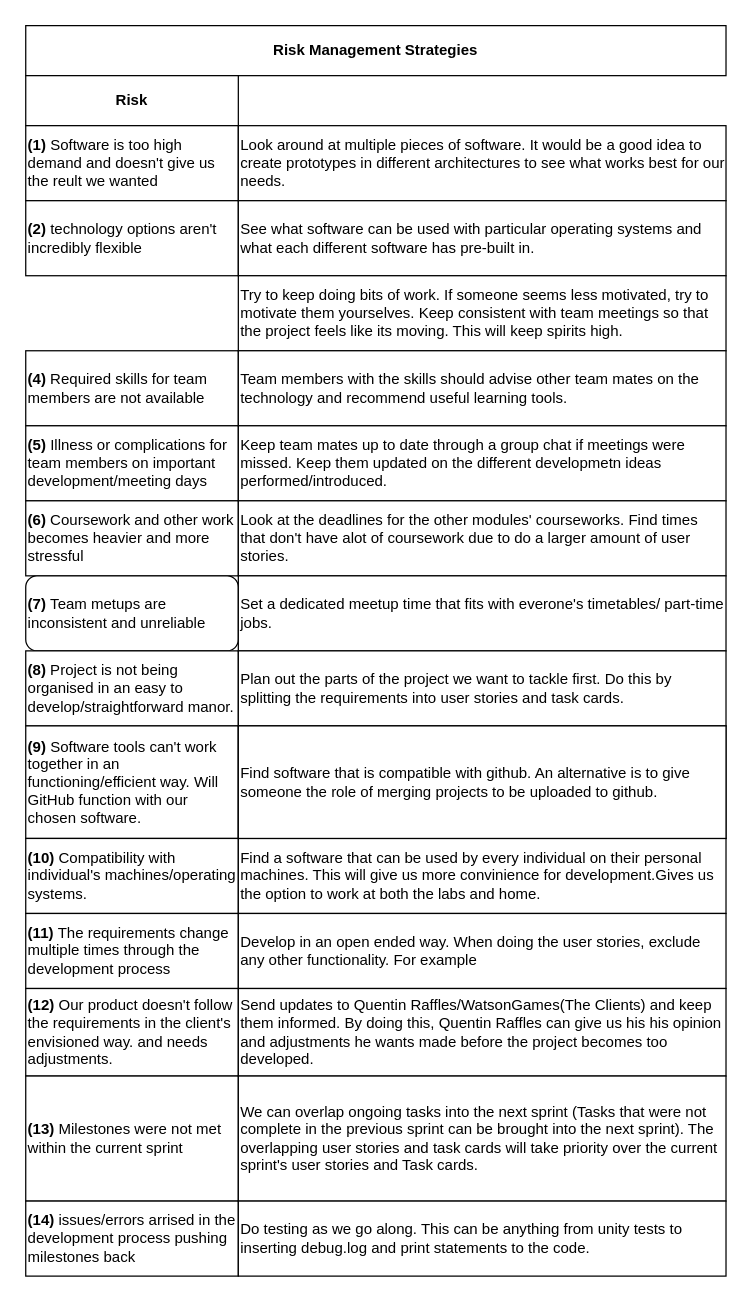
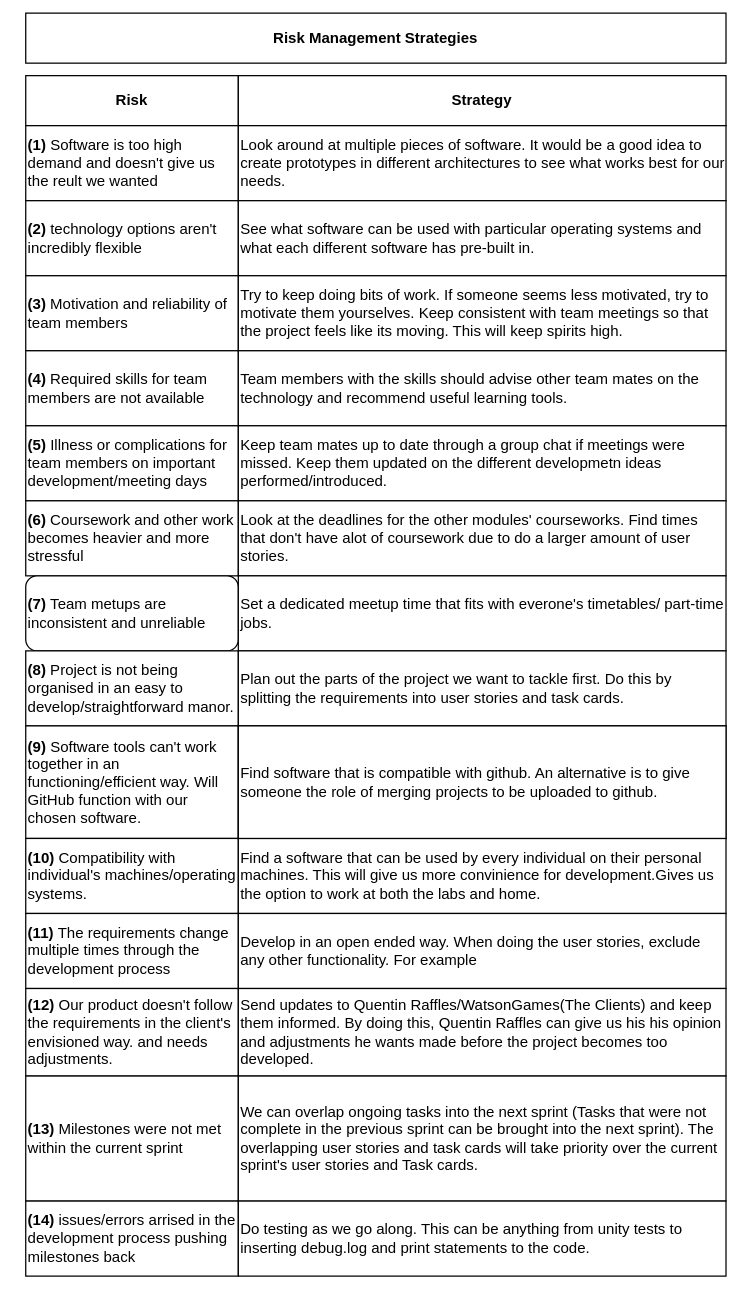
  <mxCell id="0" />
  <mxCell id="1" parent="0" />
- <mxCell id="2" value="&lt;b&gt;Risk Management Strategies&lt;/b&gt;" style="rounded=0;whiteSpace=wrap;html=1;" parent="1" vertex="1"><mxGeometry x="20" y="20" width="560" height="40" as="geometry" /></mxCell>
+ <mxCell id="2" value="&lt;b&gt;Risk Management Strategies&lt;/b&gt;" style="rounded=0;whiteSpace=wrap;html=1;" parent="1" vertex="1"><mxGeometry x="20" y="10" width="560" height="40" as="geometry" /></mxCell>
  <mxCell id="3" value="&lt;b&gt;Risk&lt;/b&gt;" style="rounded=0;whiteSpace=wrap;html=1;" parent="1" vertex="1"><mxGeometry x="20" y="60" width="170" height="40" as="geometry" /></mxCell>
+ <mxCell id="4" value="&lt;b&gt;Strategy&lt;/b&gt;" style="rounded=0;whiteSpace=wrap;html=1;align=center;" parent="1" vertex="1"><mxGeometry x="190" y="60" width="390" height="40" as="geometry" /></mxCell>
  <mxCell id="5" value="&lt;b&gt;(1)&lt;/b&gt; Software is too high demand and doesn't give us the reult we wanted" style="rounded=0;whiteSpace=wrap;html=1;align=left;" parent="1" vertex="1"><mxGeometry x="20" y="100" width="170" height="60" as="geometry" /></mxCell>
  <mxCell id="6" value="&lt;b&gt;(2)&lt;/b&gt; technology&amp;nbsp;options aren't incredibly flexible" style="rounded=0;whiteSpace=wrap;html=1;align=left;" parent="1" vertex="1"><mxGeometry x="20" y="160" width="170" height="60" as="geometry" /></mxCell>
+ <mxCell id="7" value="&lt;b&gt;(3)&amp;nbsp;&lt;/b&gt;Motivation and reliability of team members" style="rounded=0;whiteSpace=wrap;html=1;align=left;" parent="1" vertex="1"><mxGeometry x="20" y="220" width="170" height="60" as="geometry" /></mxCell>
  <mxCell id="8" value="&lt;b&gt;(4)&amp;nbsp;&lt;/b&gt;Required skills for team members are not available" style="rounded=0;whiteSpace=wrap;html=1;align=left;" parent="1" vertex="1"><mxGeometry x="20" y="280" width="170" height="60" as="geometry" /></mxCell>
  <mxCell id="9" value="&lt;b&gt;(5)&lt;/b&gt;&amp;nbsp;Illness or complications for team members on important development/meeting days" style="rounded=0;whiteSpace=wrap;html=1;align=left;" parent="1" vertex="1"><mxGeometry x="20" y="340" width="170" height="60" as="geometry" /></mxCell>
  <mxCell id="10" value="&lt;b&gt;(6)&amp;nbsp;&lt;/b&gt;Coursework and other work becomes heavier and more stressful" style="rounded=0;whiteSpace=wrap;html=1;align=left;" parent="1" vertex="1"><mxGeometry x="20" y="400" width="170" height="60" as="geometry" /></mxCell>
  <mxCell id="11" value="&lt;b&gt;(7) &lt;/b&gt;Team metups are inconsistent and unreliable" style="whiteSpace=wrap;html=1;align=left;rounded=1;" parent="1" vertex="1"><mxGeometry x="20" y="460" width="170" height="60" as="geometry" /></mxCell>
  <mxCell id="12" value="&lt;b&gt;(8)&amp;nbsp;&lt;/b&gt;Project is not being organised in an easy to develop/straightforward manor." style="rounded=0;whiteSpace=wrap;html=1;align=left;" parent="1" vertex="1"><mxGeometry x="20" y="520" width="170" height="60" as="geometry" /></mxCell>
  <mxCell id="13" value="&lt;b&gt;(9)&lt;/b&gt;&amp;nbsp;Software tools can't work together in an functioning/efficient way. Will GitHub function with our chosen software." style="rounded=0;whiteSpace=wrap;html=1;align=left;" parent="1" vertex="1"><mxGeometry x="20" y="580" width="170" height="90" as="geometry" /></mxCell>
  <mxCell id="14" value="&lt;b&gt;(10)&amp;nbsp;&lt;/b&gt;Compatibility with individual's machines/operating systems." style="rounded=0;whiteSpace=wrap;html=1;align=left;" parent="1" vertex="1"><mxGeometry x="20" y="670" width="170" height="60" as="geometry" /></mxCell>
  <mxCell id="15" value="&lt;b&gt;(11)&amp;nbsp;&lt;/b&gt;The requirements change multiple times through the development process" style="rounded=0;whiteSpace=wrap;html=1;align=left;" parent="1" vertex="1"><mxGeometry x="20" y="730" width="170" height="60" as="geometry" /></mxCell>
  <mxCell id="16" value="&lt;b&gt;(12)&amp;nbsp;&lt;/b&gt;Our product doesn't follow the requirements in the client's envisioned way. and needs adjustments.&amp;nbsp;" style="rounded=0;whiteSpace=wrap;html=1;align=left;" parent="1" vertex="1"><mxGeometry x="20" y="790" width="170" height="70" as="geometry" /></mxCell>
  <mxCell id="17" value="&lt;b&gt;(13)&lt;/b&gt;&amp;nbsp;Milestones were not met within the current sprint" style="rounded=0;whiteSpace=wrap;html=1;align=left;" parent="1" vertex="1"><mxGeometry x="20" y="860" width="170" height="100" as="geometry" /></mxCell>
  <mxCell id="18" value="&lt;b&gt;(14)&amp;nbsp;&lt;/b&gt;issues/errors arrised in the development process pushing milestones back" style="rounded=0;whiteSpace=wrap;html=1;align=left;" parent="1" vertex="1"><mxGeometry x="20" y="960" width="170" height="60" as="geometry" /></mxCell>
  <mxCell id="19" value="Look around at multiple pieces of software. It would be a good idea to create prototypes in different architectures to see what works best for our needs.&amp;nbsp;" style="rounded=0;whiteSpace=wrap;html=1;align=left;" parent="1" vertex="1"><mxGeometry x="190" y="100" width="390" height="60" as="geometry" /></mxCell>
  <mxCell id="20" value="&lt;span style=&quot;white-space: normal&quot;&gt;See what software can be used with particular operating systems and what each different software has pre-built in.&lt;/span&gt;" style="rounded=0;whiteSpace=wrap;html=1;align=left;" parent="1" vertex="1"><mxGeometry x="190" y="160" width="390" height="60" as="geometry" /></mxCell>
  <mxCell id="21" value="Try to keep doing bits of work. If someone seems less motivated, try to motivate them yourselves. Keep consistent with team meetings so that the project feels like its moving. This will keep spirits high." style="rounded=0;whiteSpace=wrap;html=1;align=left;" parent="1" vertex="1"><mxGeometry x="190" y="220" width="390" height="60" as="geometry" /></mxCell>
  <mxCell id="22" value="Team members with the skills should advise other team mates on the technology and recommend useful learning tools." style="rounded=0;whiteSpace=wrap;html=1;align=left;" parent="1" vertex="1"><mxGeometry x="190" y="280" width="390" height="60" as="geometry" /></mxCell>
  <mxCell id="23" value="Keep team mates up to date through a group chat if meetings were missed. Keep them updated on the different developmetn ideas performed/introduced." style="rounded=0;whiteSpace=wrap;html=1;align=left;" parent="1" vertex="1"><mxGeometry x="190" y="340" width="390" height="60" as="geometry" /></mxCell>
  <mxCell id="24" value="Look at the deadlines for the other modules' courseworks. Find times that don't have alot of coursework due to do a larger amount of user stories." style="rounded=0;whiteSpace=wrap;html=1;align=left;" parent="1" vertex="1"><mxGeometry x="190" y="400" width="390" height="60" as="geometry" /></mxCell>
  <mxCell id="25" value="Set a dedicated meetup time that fits with everone's timetables/ part-time jobs." style="rounded=0;whiteSpace=wrap;html=1;align=left;" parent="1" vertex="1"><mxGeometry x="190" y="460" width="390" height="60" as="geometry" /></mxCell>
  <mxCell id="26" value="Plan out the parts of the project we want to tackle first. Do this by splitting the requirements into user stories and task cards." style="rounded=0;whiteSpace=wrap;html=1;align=left;" parent="1" vertex="1"><mxGeometry x="190" y="520" width="390" height="60" as="geometry" /></mxCell>
  <mxCell id="27" value="Find software that is compatible with github. An alternative is to give someone the role of merging projects to be uploaded to github." style="rounded=0;whiteSpace=wrap;html=1;align=left;" parent="1" vertex="1"><mxGeometry x="190" y="580" width="390" height="90" as="geometry" /></mxCell>
  <mxCell id="28" value="Find a software that can be used by every individual on their personal machines. This will give us more convinience for development.Gives us the option to work at both the labs and home.&amp;nbsp;" style="rounded=0;whiteSpace=wrap;html=1;align=left;" parent="1" vertex="1"><mxGeometry x="190" y="670" width="390" height="60" as="geometry" /></mxCell>
  <mxCell id="29" value="Develop in an open ended way. When doing the user stories, exclude any other functionality. For example" style="rounded=0;whiteSpace=wrap;html=1;align=left;" parent="1" vertex="1"><mxGeometry x="190" y="730" width="390" height="60" as="geometry" /></mxCell>
  <mxCell id="30" value="Send updates to Quentin Raffles/WatsonGames(The Clients) and keep them informed. By doing this, Quentin Raffles can give us his his opinion and adjustments he wants made before the project becomes too developed." style="rounded=0;whiteSpace=wrap;html=1;align=left;" parent="1" vertex="1"><mxGeometry x="190" y="790" width="390" height="70" as="geometry" /></mxCell>
  <mxCell id="31" value="We can overlap ongoing tasks into the next sprint (Tasks that were not complete in the previous sprint can be brought into the next sprint). The overlapping user stories and task cards will take priority over the current sprint's user stories and Task cards." style="rounded=0;whiteSpace=wrap;html=1;align=left;" parent="1" vertex="1"><mxGeometry x="190" y="860" width="390" height="100" as="geometry" /></mxCell>
  <mxCell id="32" value="Do testing as we go along. This can be anything from unity tests to inserting debug.log and print statements to the code." style="rounded=0;whiteSpace=wrap;html=1;align=left;" parent="1" vertex="1"><mxGeometry x="190" y="960" width="390" height="60" as="geometry" /></mxCell>
  <mxCell id="33" value="Find software that is compatible with github. An alternative is to give someone the role of merging projects to be uploaded to github." style="rounded=0;whiteSpace=wrap;html=1;align=left;" vertex="1" parent="1"><mxGeometry x="190" y="580" width="390" height="90" as="geometry" /></mxCell>
